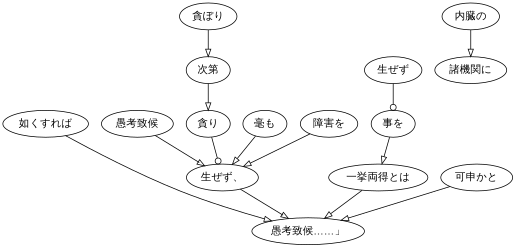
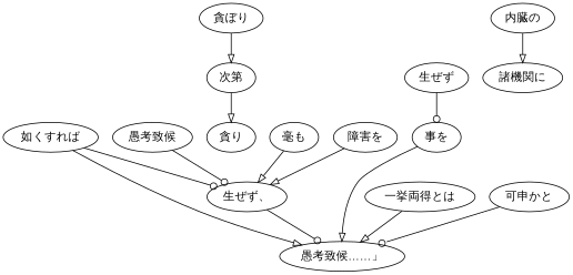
  digraph {
    edge [arrowhead=onormal]
    n1 [label="如くすれば"]
    n2 [label="愚考致候……」"]
    n3 [label="愚考致候"]
    n4 [label="生ぜず、"]
    n5 [label="貪ぼり"]
    n6 [label="次第"]
    n7 [label="貪り"]
    n8 [label="毫も"]
    n9 [label="内臓の"]
    n10 [label="諸機関に"]
    n11 [label="障害を"]
    n12 [label="一挙両得とは"]
    n13 [label="生ぜず"]
    n14 [label="事を"]
    n15 [label="可申かと"]
    n1 -> n2
-   n3 -> n4
-   n4 -> n2
+   n3 -> n4 [arrowhead=odot]
+   n4 -> n2 [arrowhead=odot]
    n5 -> n6
    n6 -> n7
-   n7 -> n4 [arrowhead=odot]
+   n1 -> n4 [arrowhead=odot]
    n8 -> n4
    n9 -> n10
    n11 -> n4
    n12 -> n2
    n13 -> n14 [arrowhead=odot]
-   n14 -> n12
-   n15 -> n2
+   n14 -> n2
+   n15 -> n2 [arrowhead=odot]
  }
